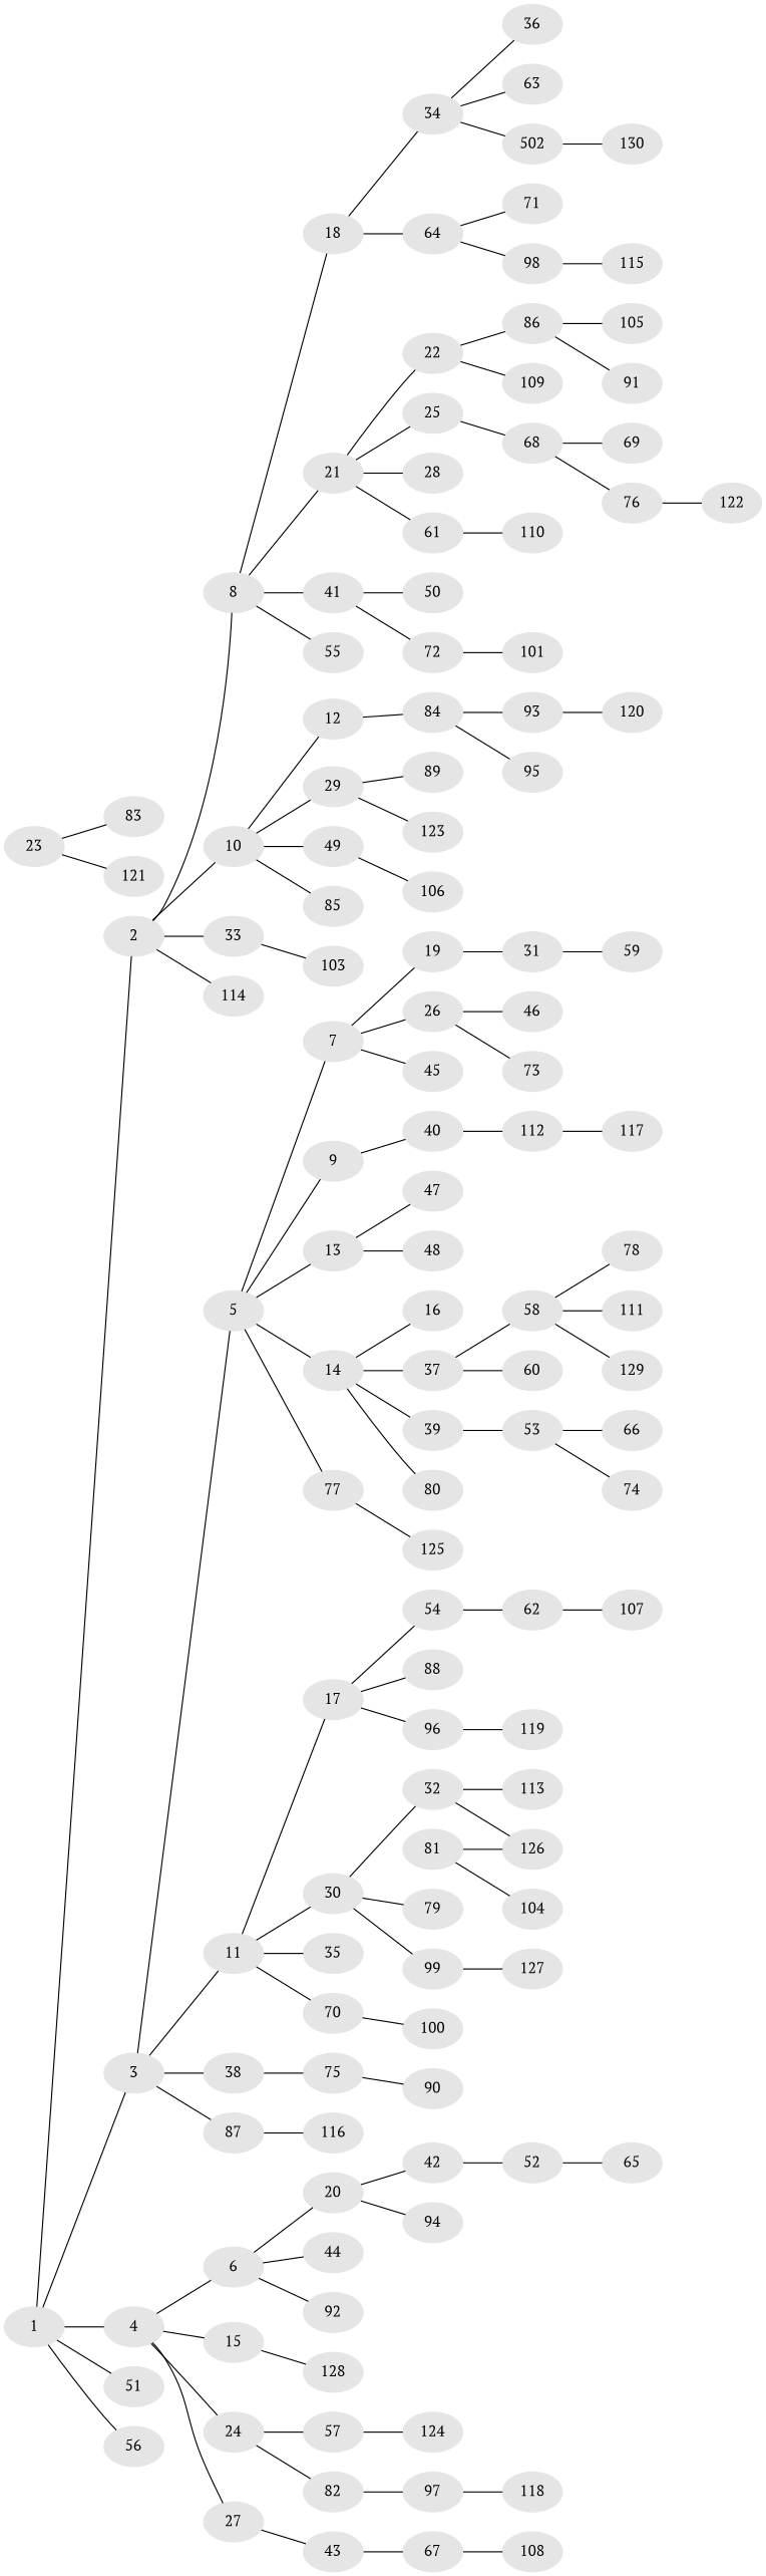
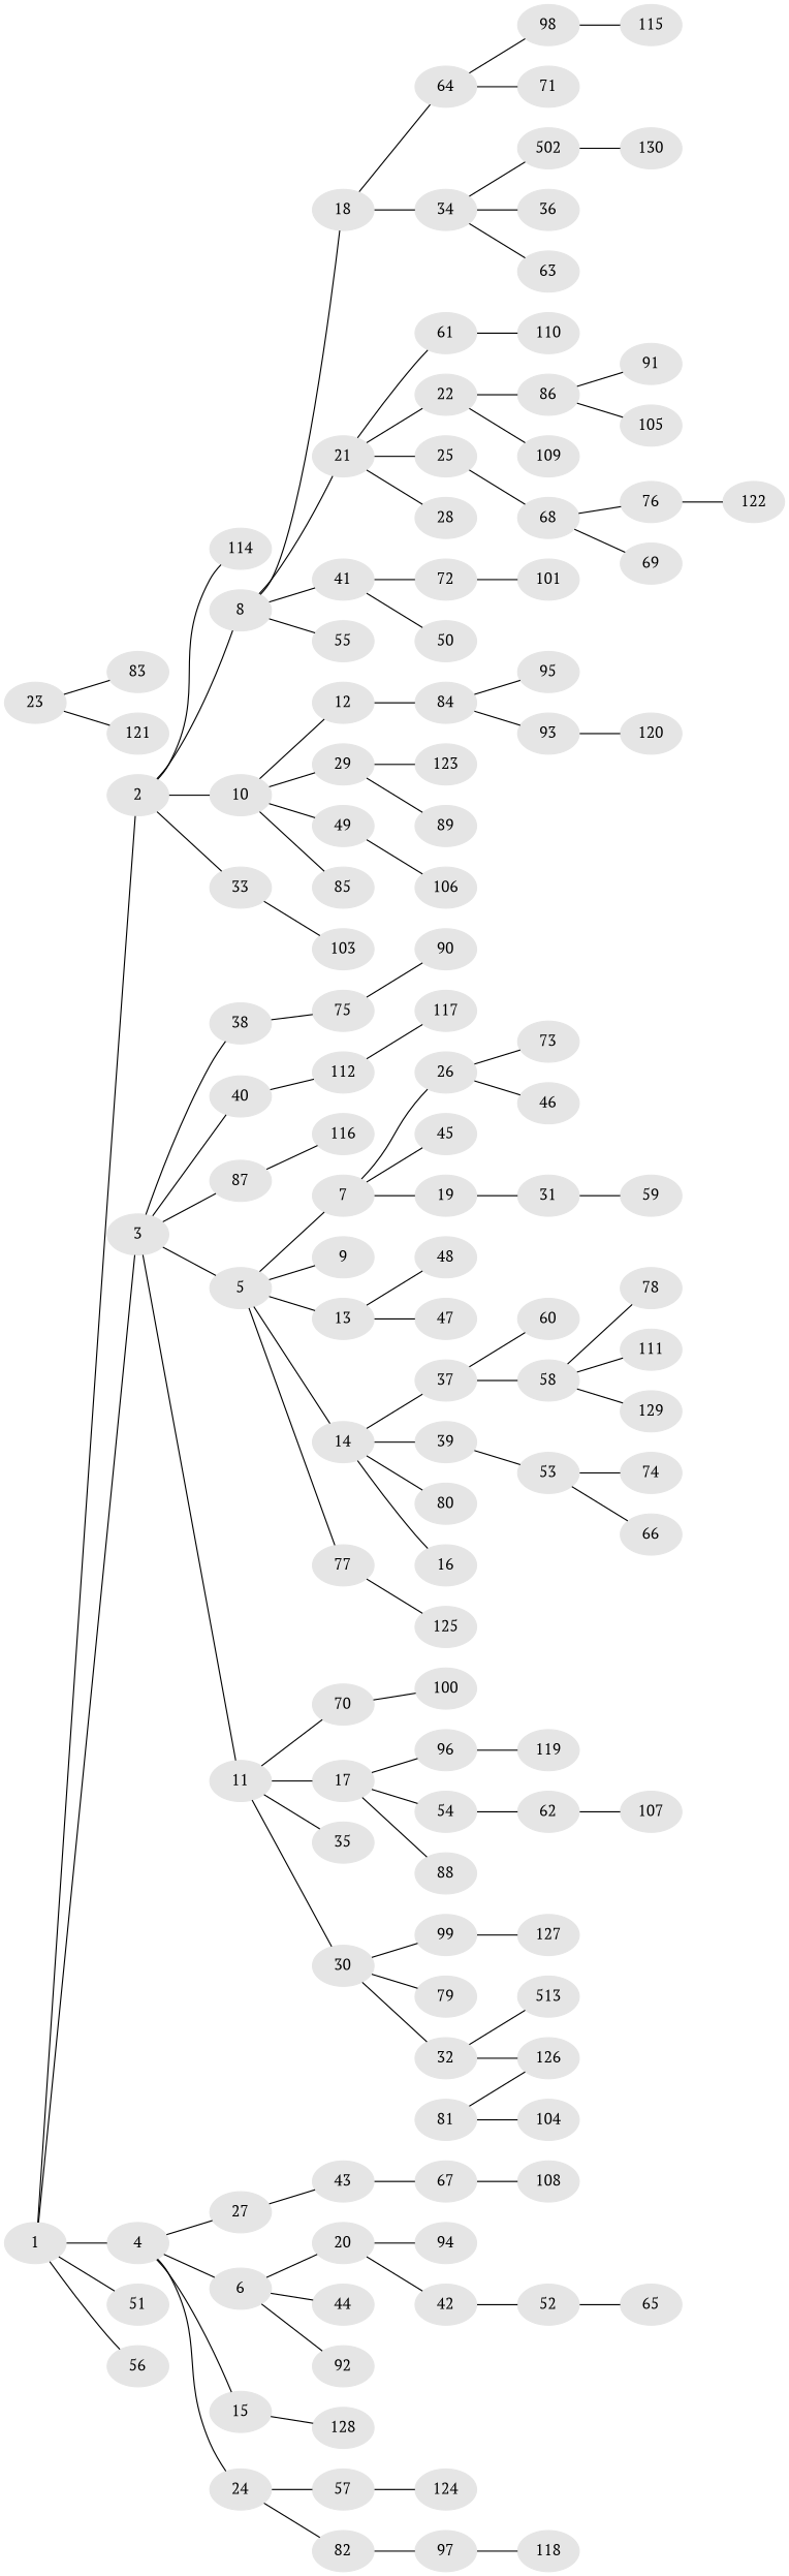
  graph {
    fontname="PT Serif"
    rankdir=LR
    node [color=gray90 fontname="PT Serif" style=filled]
    edge [fontname="PT Serif"]
    1
    2
    3
    4
    51
    56
    8
    10
    33
    114
    5
    11
    38
    40
    87
    6
    15
    24
    27
    18
    21
    41
    55
    12
    29
    49
    85
    103
    7
    9
    13
    14
    77
    17
    30
    35
    70
    75
    112
    116
    20
    44
    92
    128
    57
    82
    43
    19
    26
    45
    47
    48
    16
    37
    39
    80
    125
    42
    94
    31
    46
    73
    34
    64
    22
    25
    28
    61
    50
    72
    84
    89
    123
    106
    54
    88
    96
    32
    79
    99
    100
    93
    95
    58
    60
    53
    62
    119
    36
    63
    n91 [label=502]
    71
    98
    59
    52
    86
    109
    23
    83
    121
    68
    110
    105
    91
    124
    97
    69
    76
    67
-   113
+   113 [label=513]
    126
    127
    81
    104
    130
    78
    111
    129
    90
    66
    74
    117
    101
    65
    108
    107
    115
    122
    118
    120
    1 -- 2
    1 -- 3
    1 -- 4
    1 -- 51
    1 -- 56
    2 -- 8
    2 -- 10
    2 -- 33
    2 -- 114
    3 -- 5
    3 -- 11
    3 -- 38
-   9 -- 40
+   3 -- 40
    3 -- 87
    4 -- 6
    4 -- 15
    4 -- 24
    4 -- 27
    8 -- 18
    8 -- 21
    8 -- 41
    8 -- 55
    10 -- 12
    10 -- 29
    10 -- 49
    10 -- 85
    33 -- 103
    5 -- 7
    5 -- 9
    5 -- 13
    5 -- 14
    5 -- 77
    11 -- 17
    11 -- 30
    11 -- 35
    11 -- 70
    38 -- 75
    40 -- 112
    87 -- 116
    6 -- 20
    6 -- 44
    6 -- 92
    15 -- 128
    24 -- 57
    24 -- 82
    27 -- 43
    18 -- 34
    18 -- 64
    21 -- 22
    21 -- 25
    21 -- 28
    21 -- 61
    41 -- 50
    41 -- 72
    12 -- 84
    29 -- 89
    29 -- 123
    49 -- 106
    7 -- 19
    7 -- 26
    7 -- 45
    13 -- 47
    13 -- 48
    14 -- 16
    14 -- 37
    14 -- 39
    14 -- 80
    77 -- 125
    17 -- 54
    17 -- 88
    17 -- 96
    30 -- 32
    30 -- 79
    30 -- 99
    70 -- 100
    75 -- 90
    112 -- 117
    20 -- 42
    20 -- 94
    57 -- 124
    82 -- 97
    43 -- 67
    19 -- 31
    26 -- 46
    26 -- 73
    37 -- 58
    37 -- 60
    39 -- 53
    42 -- 52
    31 -- 59
    34 -- 36
    34 -- 63
    34 -- n91
    64 -- 71
    64 -- 98
    22 -- 86
    22 -- 109
    25 -- 68
    61 -- 110
    72 -- 101
    84 -- 93
    84 -- 95
    54 -- 62
    96 -- 119
    32 -- 113
    32 -- 126
    99 -- 127
    93 -- 120
    58 -- 78
    58 -- 111
    58 -- 129
    53 -- 66
    53 -- 74
    62 -- 107
    n91 -- 130
    98 -- 115
    52 -- 65
    86 -- 105
    86 -- 91
    23 -- 83
    23 -- 121
    68 -- 69
    68 -- 76
    97 -- 118
    76 -- 122
    67 -- 108
    81 -- 126
    81 -- 104
  }
